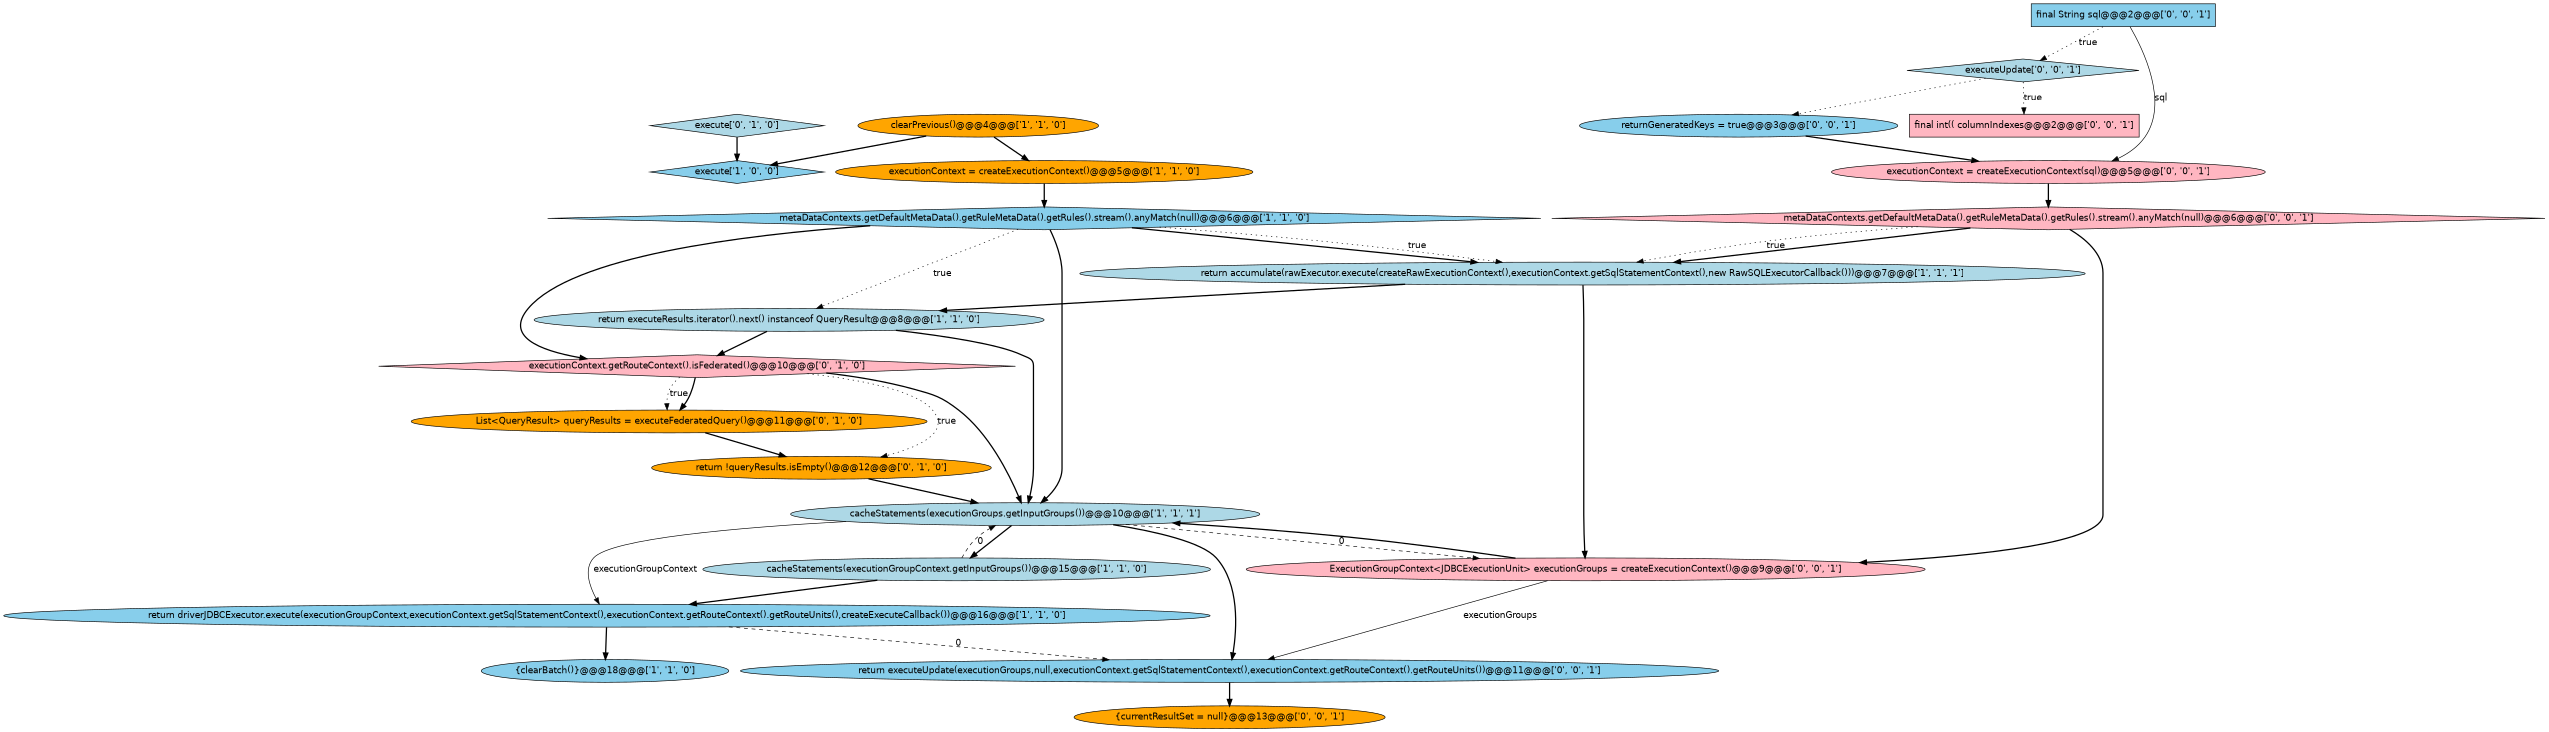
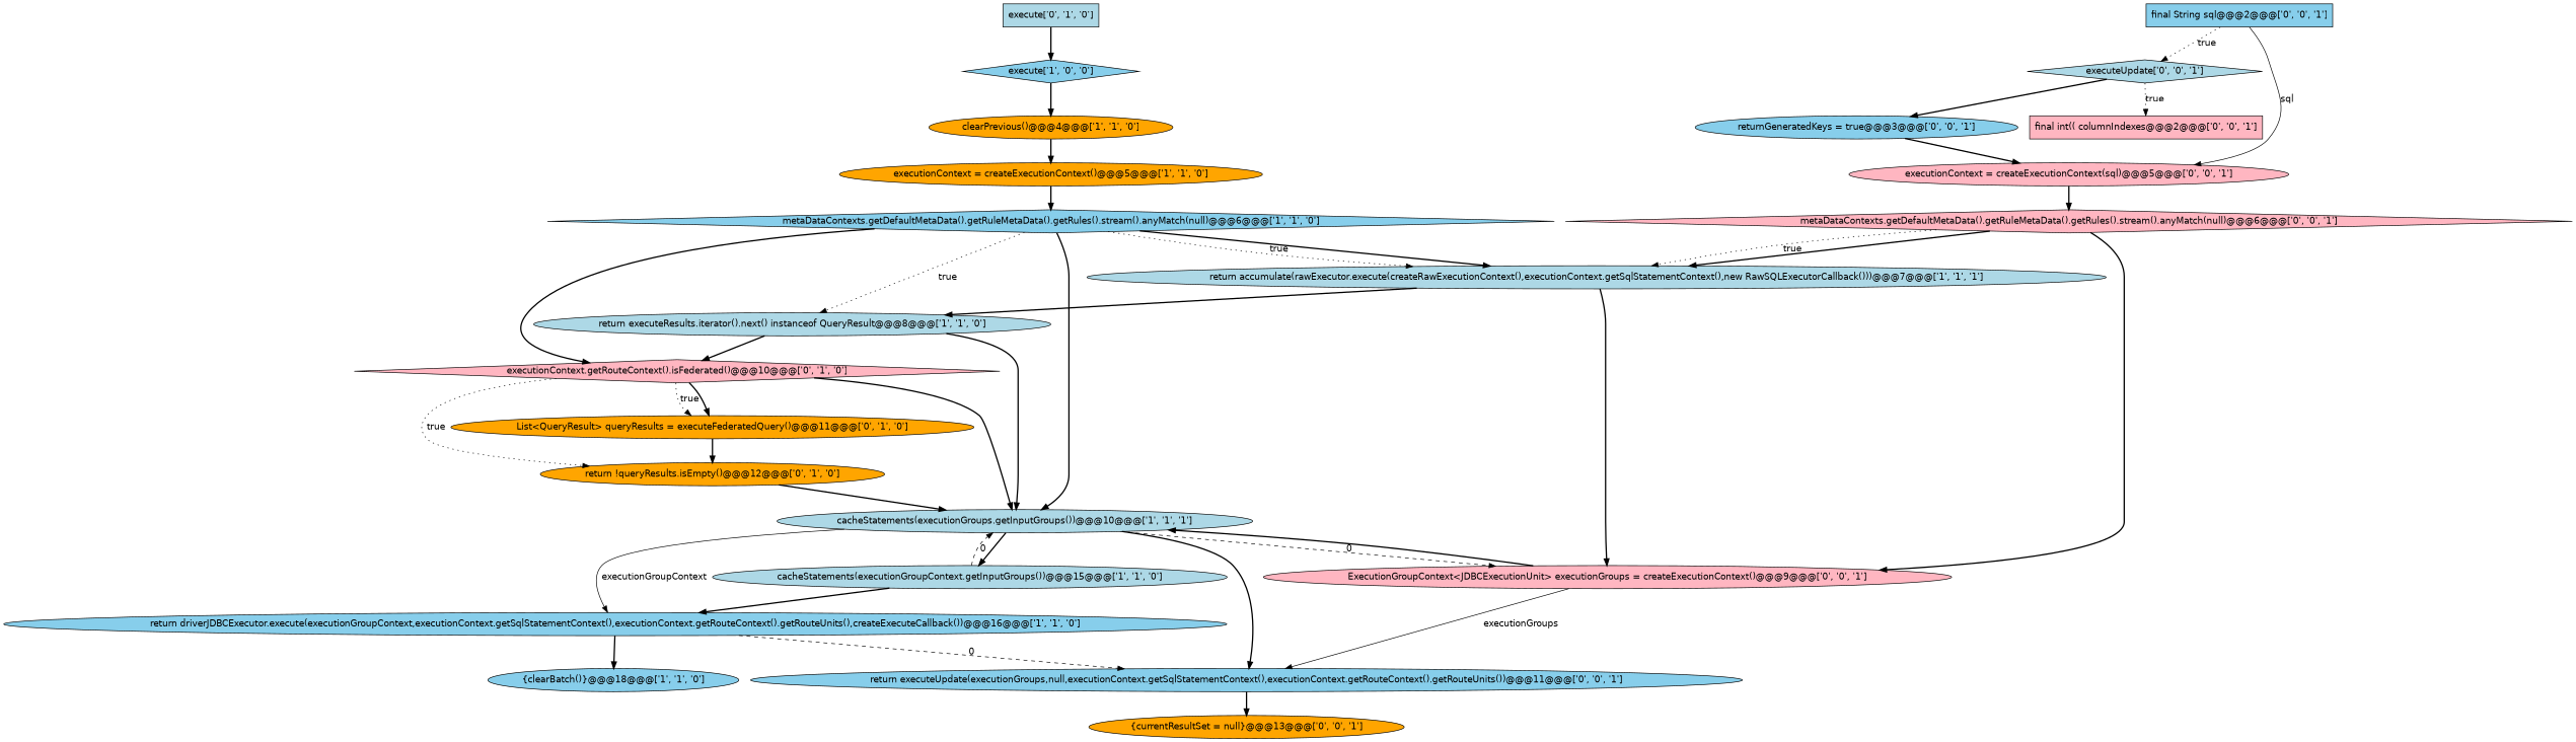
  digraph {
    fontname="DejaVu Sans"
    node [fillcolor=skyblue fontname="DejaVu Sans" shape=ellipse style=filled]
    edge [fontname="DejaVu Sans" style=bold]
    n1 [fillcolor=lightpink label="executionContext.getRouteContext().isFederated()@@@10@@@['0', '1', '0']" shape=diamond]
    n2 [fillcolor=orange label="return !queryResults.isEmpty()@@@12@@@['0', '1', '0']"]
    n3 [fillcolor=orange label="List<QueryResult> queryResults = executeFederatedQuery()@@@11@@@['0', '1', '0']"]
    n4 [fillcolor=lightblue label="cacheStatements(executionGroups.getInputGroups())@@@10@@@['1', '1', '1']"]
    n5 [label="return driverJDBCExecutor.execute(executionGroupContext,executionContext.getSqlStatementContext(),executionContext.getRouteContext().getRouteUnits(),createExecuteCallback())@@@16@@@['1', '1', '0']"]
    n6 [label="return executeUpdate(executionGroups,null,executionContext.getSqlStatementContext(),executionContext.getRouteContext().getRouteUnits())@@@11@@@['0', '0', '1']"]
    n7 [fillcolor=lightpink label="ExecutionGroupContext<JDBCExecutionUnit> executionGroups = createExecutionContext()@@@9@@@['0', '0', '1']"]
    n8 [fillcolor=lightblue label="cacheStatements(executionGroupContext.getInputGroups())@@@15@@@['1', '1', '0']"]
    n9 [label="{clearBatch()}@@@18@@@['1', '1', '0']"]
    n10 [fillcolor=orange label="{currentResultSet = null}@@@13@@@['0', '0', '1']"]
    n11 [fillcolor=lightpink label="final int(( columnIndexes@@@2@@@['0', '0', '1']" shape=box]
    n12 [label="returnGeneratedKeys = true@@@3@@@['0', '0', '1']"]
    n13 [fillcolor=lightpink label="executionContext = createExecutionContext(sql)@@@5@@@['0', '0', '1']"]
    n14 [fillcolor=lightpink label="metaDataContexts.getDefaultMetaData().getRuleMetaData().getRules().stream().anyMatch(null)@@@6@@@['0', '0', '1']" shape=diamond]
    n15 [fillcolor=lightblue label="return accumulate(rawExecutor.execute(createRawExecutionContext(),executionContext.getSqlStatementContext(),new RawSQLExecutorCallback()))@@@7@@@['1', '1', '1']"]
    n16 [fillcolor=lightblue label="return executeResults.iterator().next() instanceof QueryResult@@@8@@@['1', '1', '0']"]
    n17 [fillcolor=orange label="clearPrevious()@@@4@@@['1', '1', '0']"]
    n18 [fillcolor=orange label="executionContext = createExecutionContext()@@@5@@@['1', '1', '0']"]
    n19 [label="metaDataContexts.getDefaultMetaData().getRuleMetaData().getRules().stream().anyMatch(null)@@@6@@@['1', '1', '0']" shape=diamond]
    n20 [label="final String sql@@@2@@@['0', '0', '1']" shape=box]
    n21 [fillcolor=lightblue label="executeUpdate['0', '0', '1']" shape=diamond]
    n22 [label="execute['1', '0', '0']" shape=diamond]
-   n23 [fillcolor=lightblue label="execute['0', '1', '0']" shape=diamond]
+   n23 [fillcolor=lightblue label="execute['0', '1', '0']" shape=box]
    n1 -> n2 [label=true style=dotted]
    n1 -> n3 [label=true style=dotted]
    n1 -> n3
    n1 -> n4
    n2 -> n4
    n3 -> n2
    n4 -> n5 [label=executionGroupContext style=solid]
    n4 -> n6
    n4 -> n7 [label=0 style=dashed]
    n4 -> n8
    n5 -> n6 [label=0 style=dashed]
    n5 -> n9
    n6 -> n10
    n7 -> n4
    n7 -> n6 [label=executionGroups style=solid]
    n8 -> n4 [label=0 style=dashed]
    n8 -> n5
    n12 -> n13
    n13 -> n14
    n14 -> n7
    n14 -> n15
    n14 -> n15 [label=true style=dotted]
    n15 -> n7
    n15 -> n16
    n16 -> n1
    n16 -> n4
    n17 -> n18
    n18 -> n19
    n19 -> n1
    n19 -> n4
    n19 -> n15
    n19 -> n15 [label=true style=dotted]
    n19 -> n16 [label=true style=dotted]
    n20 -> n13 [label=sql style=solid]
    n20 -> n21 [label=true style=dotted]
    n21 -> n11 [label=true style=dotted]
-   n21 -> n12 [style=dotted]
-   n17 -> n22
+   n21 -> n12
+   n22 -> n17
    n23 -> n22
  }
